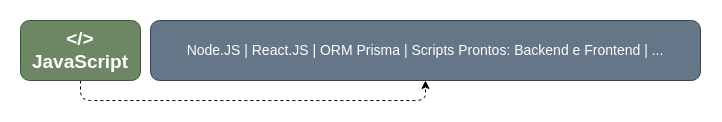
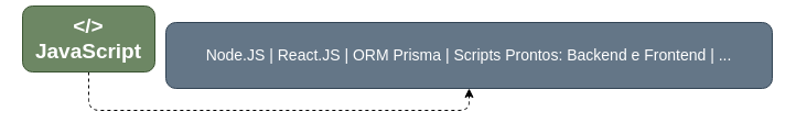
  <mxCell id="0" />
  <mxCell id="1" parent="0" />
  <mxCell id="2" value="Node.JS | React.JS | ORM Prisma | Scripts Prontos: Backend e Frontend | ..." style="rounded=1;whiteSpace=wrap;fontSize=14;fillColor=#647687;strokeColor=#314354;fontColor=#ffffff;fontStyle=0;html=1;" vertex="1" parent="1"><mxGeometry x="150" y="20" width="550" height="60" as="geometry" /></mxCell>
  <mxCell id="3" style="edgeStyle=orthogonalEdgeStyle;orthogonalLoop=1;jettySize=auto;html=1;exitX=0.5;exitY=1;exitDx=0;exitDy=0;entryX=0.5;entryY=1;entryDx=0;entryDy=0;rounded=1;dashed=1;" edge="1" parent="1" source="4" target="2"><mxGeometry relative="1" as="geometry"><Array as="points"><mxPoint x="80" y="100" /><mxPoint x="425" y="100" /></Array></mxGeometry></mxCell>
- <mxCell id="4" value="&amp;lt;/&amp;gt;&lt;br&gt;JavaScript" style="rounded=1;whiteSpace=wrap;html=1;fontSize=19;fillColor=#6d8764;strokeColor=#3A5431;fontStyle=1;fontColor=#ffffff;shadow=0;" vertex="1" parent="1"><mxGeometry x="20" y="20" width="120" height="60" as="geometry" /></mxCell>
+ <mxCell id="4" value="&amp;lt;/&amp;gt;&lt;br&gt;JavaScript" style="rounded=1;whiteSpace=wrap;html=1;fontSize=19;fillColor=#6d8764;strokeColor=#3A5431;fontStyle=1;fontColor=#ffffff;shadow=0;" vertex="1" parent="1"><mxGeometry x="20" y="5" width="120" height="60" as="geometry" /></mxCell>
